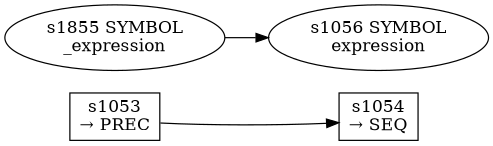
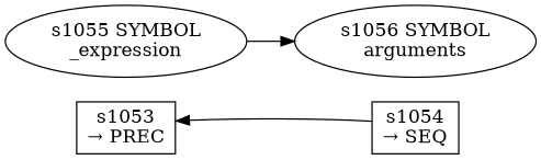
  digraph {
    rankdir=LR
    n1 [fixedsize=false label="s1053\n&rarr; PREC" peripheries=1 shape=record]
    n2 [fixedsize=false label="s1054\n&rarr; SEQ" peripheries=1 shape=record]
-   n3 [label="s1855 SYMBOL\n_expression"]
-   n4 [label="s1056 SYMBOL\nexpression"]
-   n1 -> n2
+   n3 [label="s1055 SYMBOL\n_expression"]
+   n4 [label="s1056 SYMBOL\narguments"]
+   n2 -> n1
    n3 -> n4
  }
